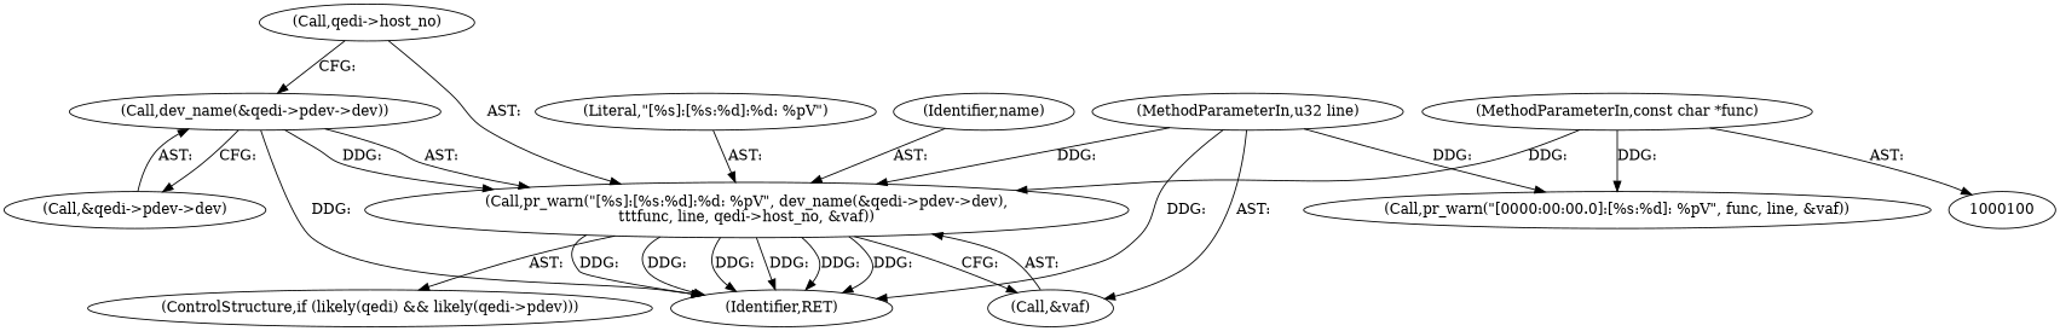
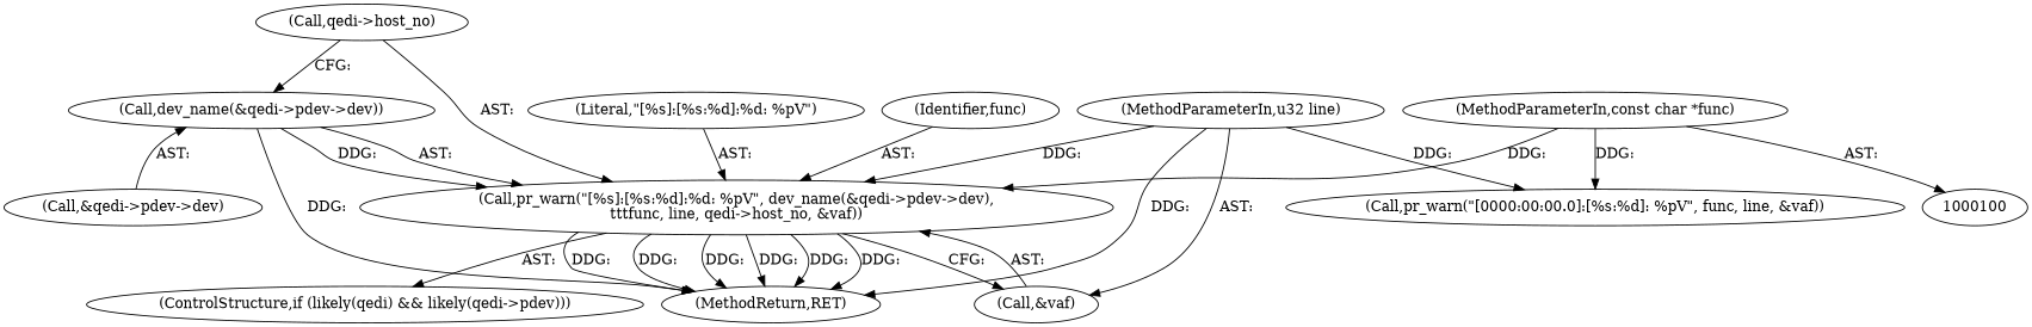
  digraph {
    n1 [label="(Call,pr_warn(\"[%s]:[%s:%d]:%d: %pV\", dev_name(&qedi->pdev->dev),\n\t\t\tfunc, line, qedi->host_no, &vaf))"]
    n2 [label="(ControlStructure,if (likely(qedi) && likely(qedi->pdev)))"]
    n3 [label="(Call,&vaf)"]
-   n4 [label="(Identifier,RET)"]
+   n4 [label="(MethodReturn,RET)"]
    n5 [label="(Call,dev_name(&qedi->pdev->dev))"]
    n6 [label="(Call,&qedi->pdev->dev)"]
    n7 [label="(MethodParameterIn,const char *func)"]
    n8 [label="(Call,pr_warn(\"[0000:00:00.0]:[%s:%d]: %pV\", func, line, &vaf))"]
    1000100
    n10 [label="(MethodParameterIn,u32 line)"]
    n11 [label="(Call,qedi->host_no)"]
    n12 [label="(Literal,\"[%s]:[%s:%d]:%d: %pV\")"]
-   n13 [label="(Identifier,name)"]
+   n13 [label="(Identifier,func)"]
    n1 -> n2 [label="AST: "]
    n1 -> n3 [label="CFG: "]
    n1 -> n4 [label="DDG: "]
    n1 -> n4 [label="DDG: "]
    n1 -> n4 [label="DDG: "]
    n1 -> n4 [label="DDG: "]
    n1 -> n4 [label="DDG: "]
    n1 -> n4 [label="DDG: "]
    n3 -> n1 [label="AST: "]
    n5 -> n1 [label="AST: "]
    n5 -> n1 [label="DDG: "]
    n5 -> n4 [label="DDG: "]
-   n5 -> n6 [label="CFG: "]
    n6 -> n5 [label="AST: "]
    n7 -> n1 [label="DDG: "]
    n7 -> n8 [label="DDG: "]
    n7 -> 1000100 [label="AST: "]
    n10 -> n1 [label="DDG: "]
    n10 -> n3 [label="AST: "]
    n10 -> n4 [label="DDG: "]
    n10 -> n8 [label="DDG: "]
    n11 -> n1 [label="AST: "]
    n11 -> n5 [label="CFG: "]
    n12 -> n1 [label="AST: "]
    n13 -> n1 [label="AST: "]
  }
